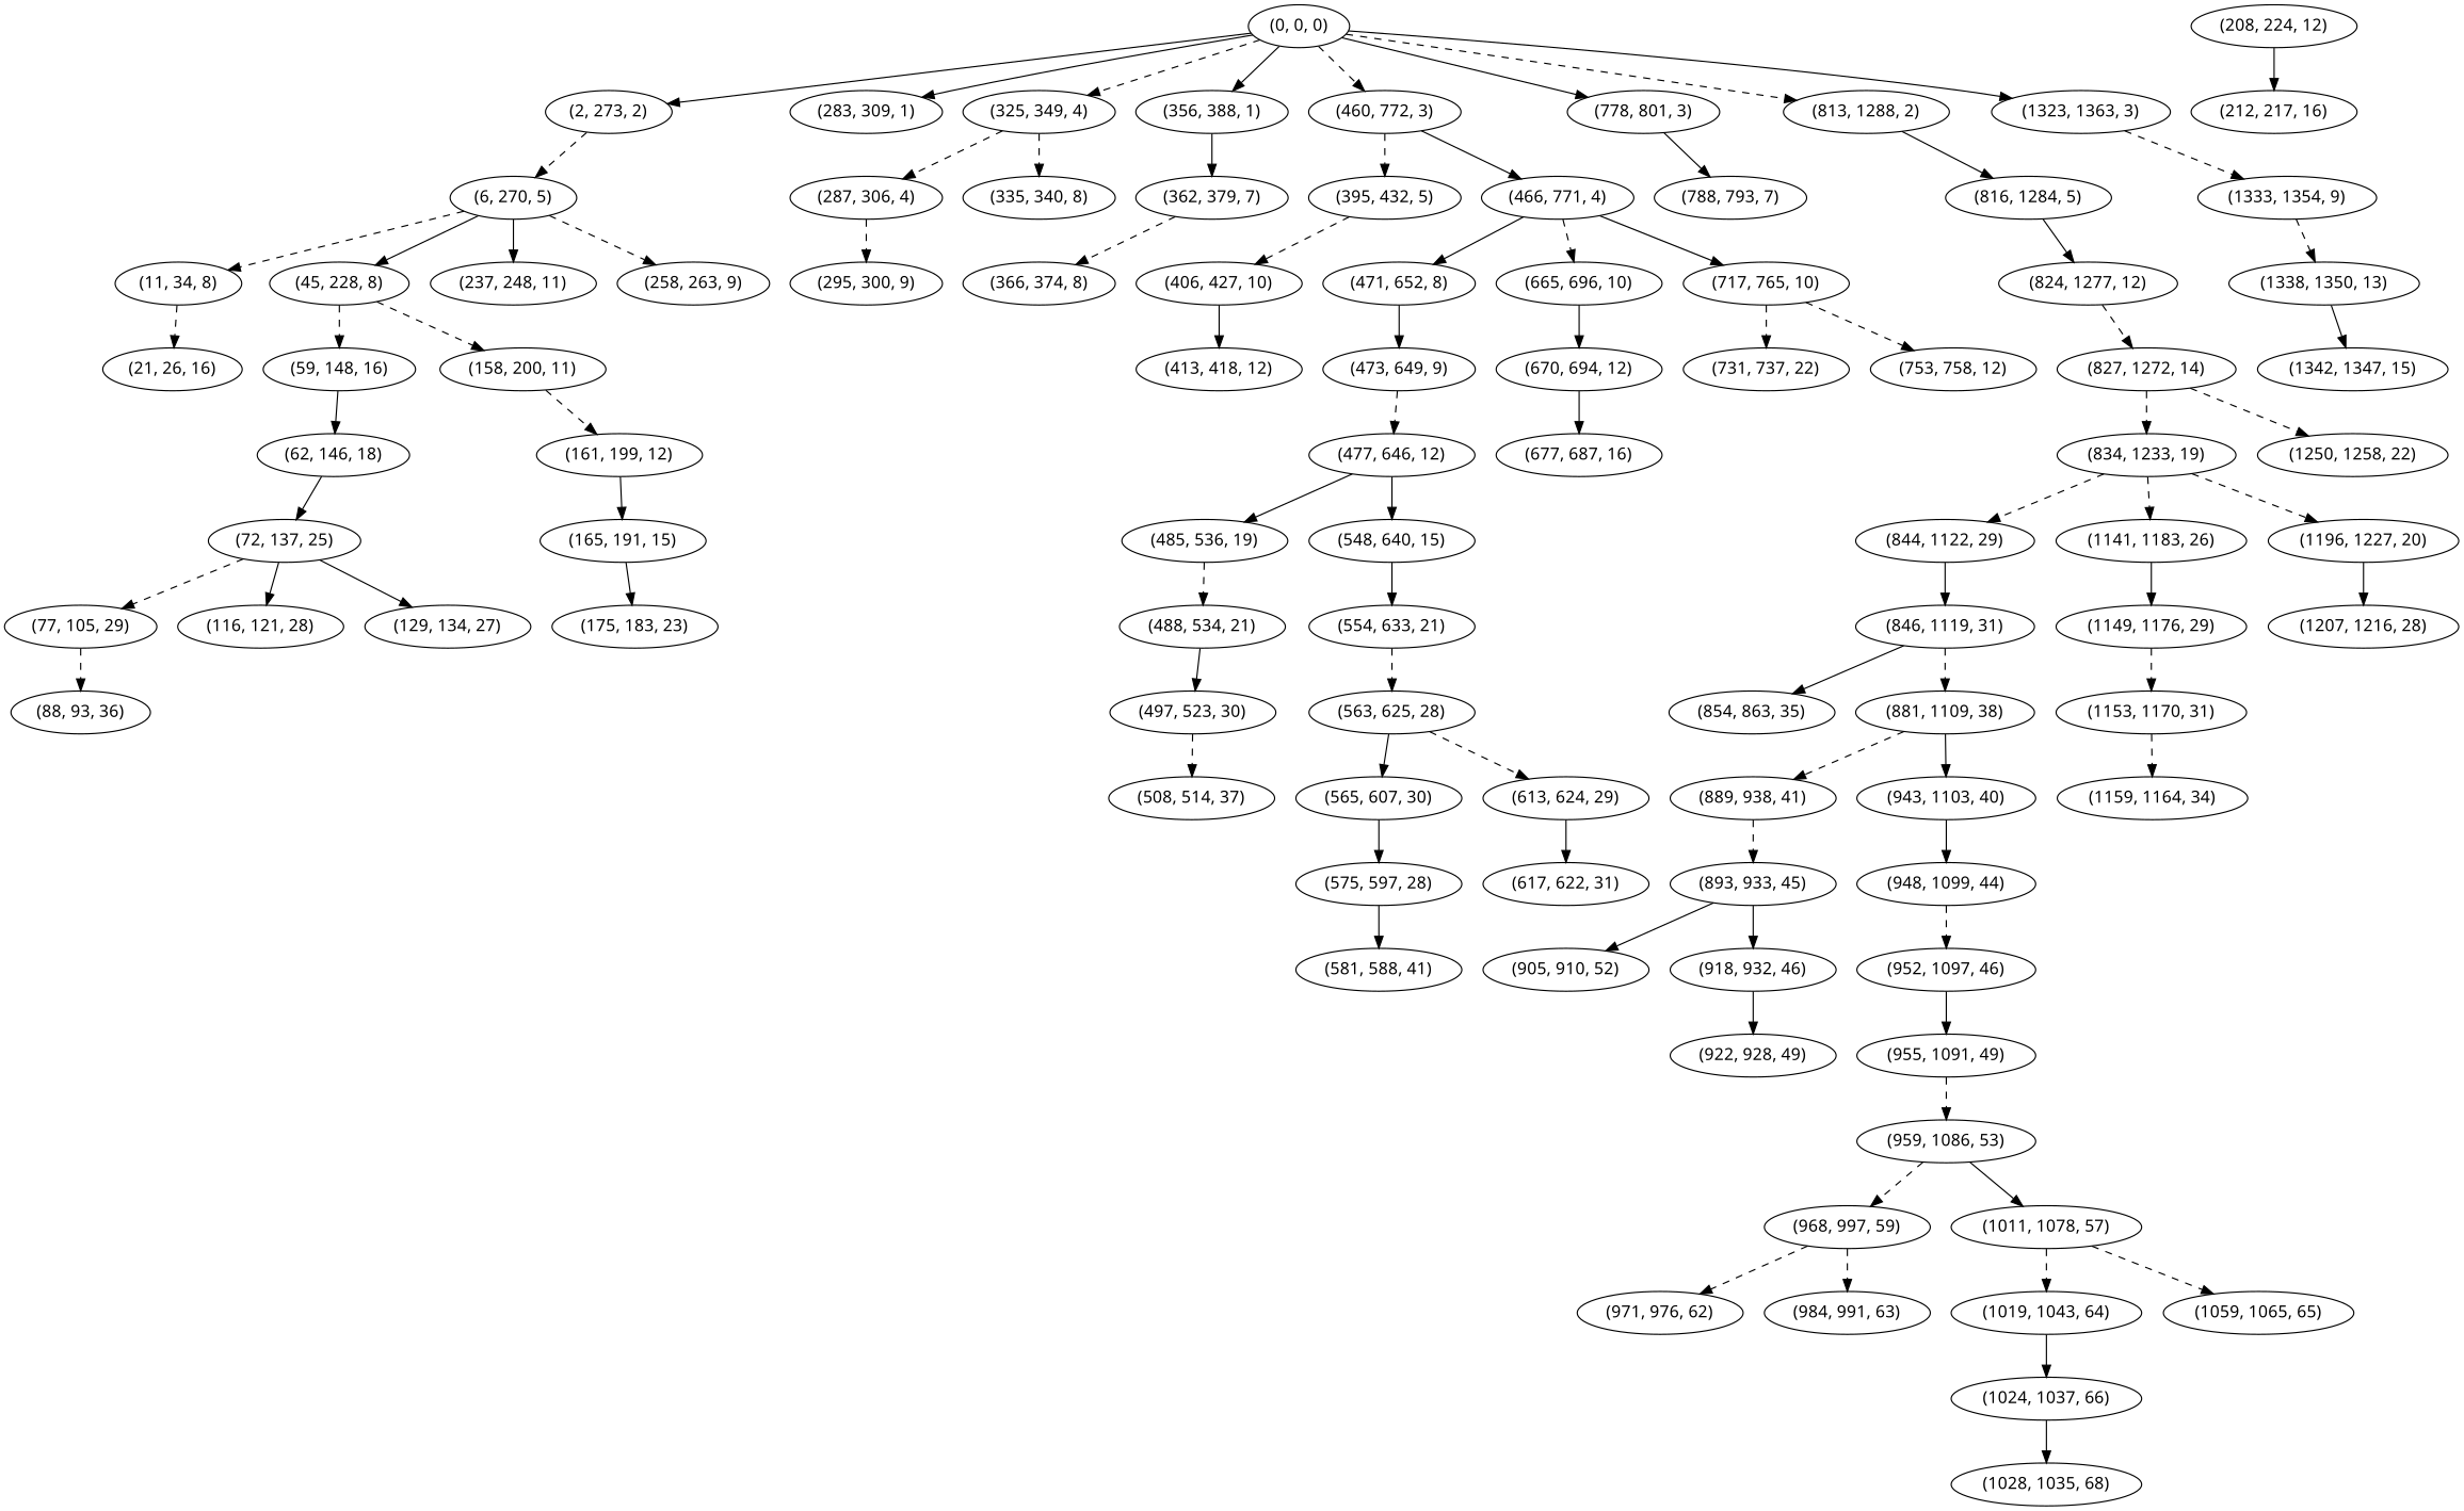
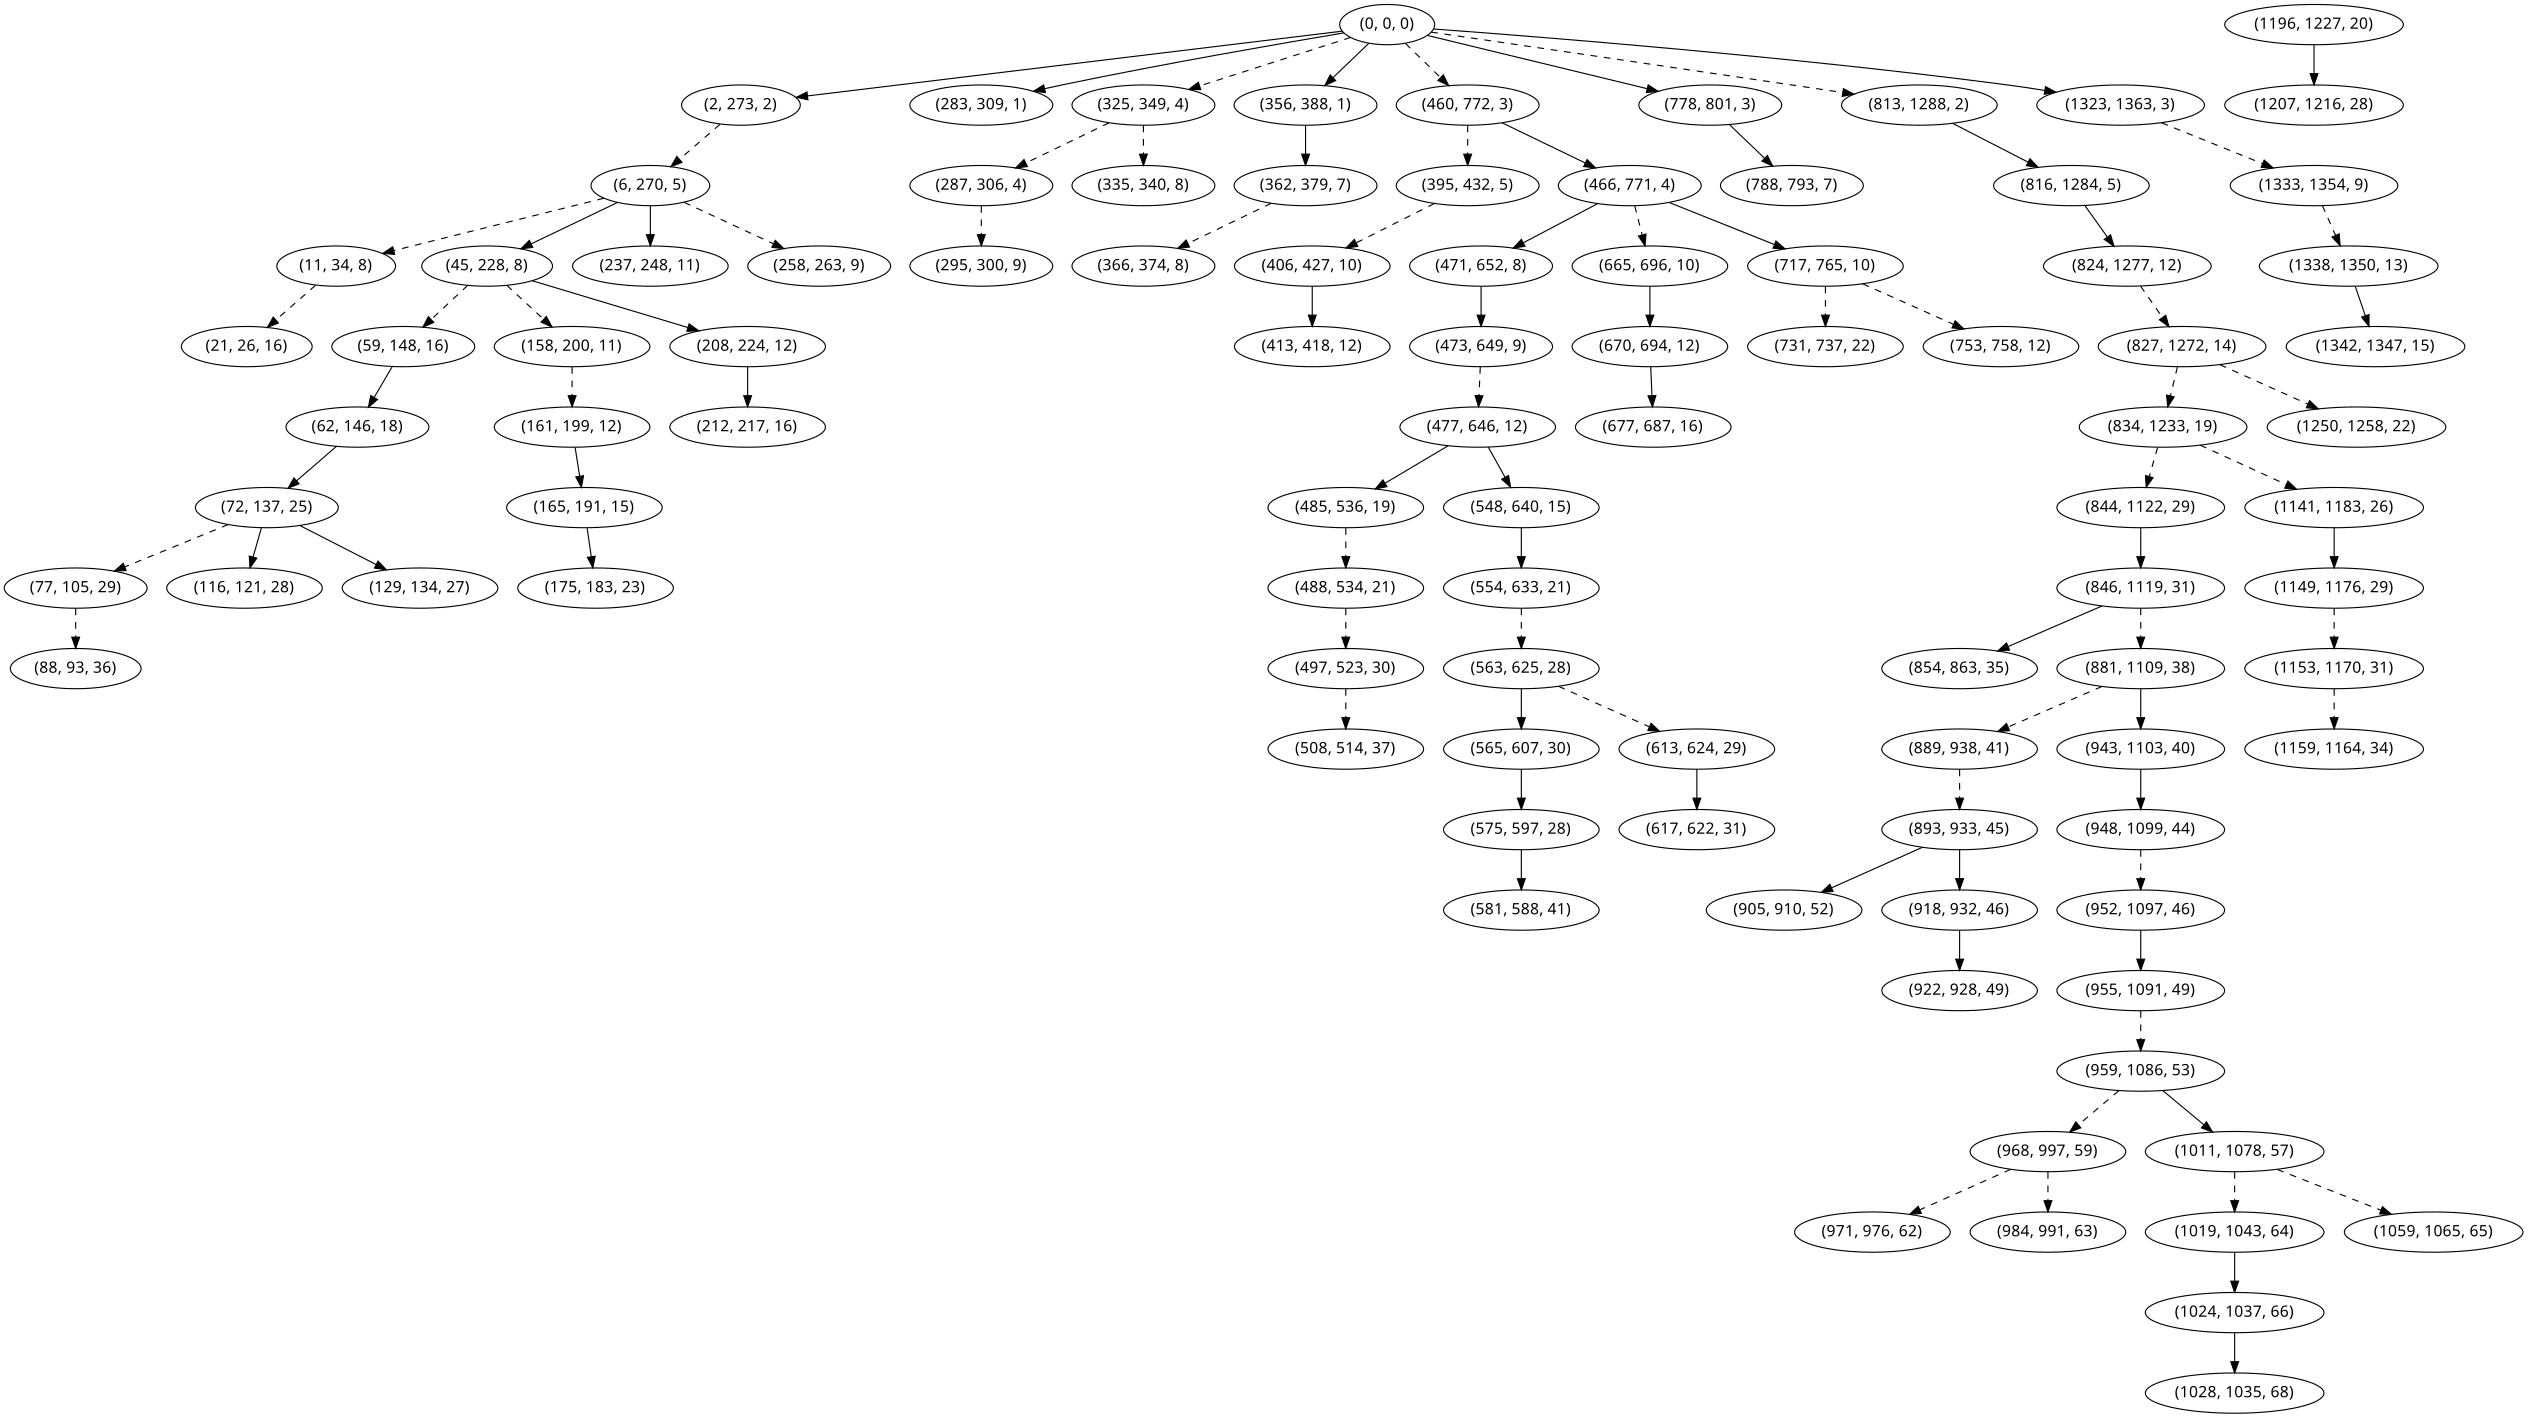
  digraph {
    fontname="Noto Sans"
    node [fontname="Noto Sans"]
    edge [fontname="Noto Sans" style=solid]
    "(0, 0, 0)"
    "(2, 273, 2)"
    "(283, 309, 1)"
    "(325, 349, 4)"
    "(356, 388, 1)"
    "(460, 772, 3)"
    "(778, 801, 3)"
    "(813, 1288, 2)"
    "(1323, 1363, 3)"
    "(6, 270, 5)"
    "(287, 306, 4)"
    "(335, 340, 8)"
    "(362, 379, 7)"
    "(395, 432, 5)"
    "(406, 427, 10)"
    "(466, 771, 4)"
    "(788, 793, 7)"
    "(816, 1284, 5)"
    "(1333, 1354, 9)"
    "(11, 34, 8)"
    "(45, 228, 8)"
    "(237, 248, 11)"
    "(258, 263, 9)"
    "(21, 26, 16)"
    "(59, 148, 16)"
    "(158, 200, 11)"
    "(208, 224, 12)"
    "(62, 146, 18)"
    "(161, 199, 12)"
    "(212, 217, 16)"
    "(72, 137, 25)"
    "(77, 105, 29)"
    "(116, 121, 28)"
    "(129, 134, 27)"
    "(88, 93, 36)"
    "(165, 191, 15)"
    "(175, 183, 23)"
    "(295, 300, 9)"
    "(366, 374, 8)"
    "(413, 418, 12)"
    "(471, 652, 8)"
    "(665, 696, 10)"
    "(717, 765, 10)"
    "(473, 649, 9)"
    "(670, 694, 12)"
    "(731, 737, 22)"
    "(753, 758, 12)"
    "(477, 646, 12)"
    "(485, 536, 19)"
    "(548, 640, 15)"
    "(488, 534, 21)"
    "(554, 633, 21)"
    "(497, 523, 30)"
    "(508, 514, 37)"
    "(563, 625, 28)"
    "(565, 607, 30)"
    "(613, 624, 29)"
    n58 [label="(575, 597, 28)"]
    "(617, 622, 31)"
    "(581, 588, 41)"
    "(677, 687, 16)"
    "(824, 1277, 12)"
    "(827, 1272, 14)"
    "(834, 1233, 19)"
    "(1250, 1258, 22)"
    "(844, 1122, 29)"
    "(1141, 1183, 26)"
    "(1196, 1227, 20)"
    "(846, 1119, 31)"
    "(1149, 1176, 29)"
    "(1207, 1216, 28)"
    "(854, 863, 35)"
    "(881, 1109, 38)"
    "(889, 938, 41)"
    "(943, 1103, 40)"
    "(893, 933, 45)"
    "(948, 1099, 44)"
    "(905, 910, 52)"
    "(918, 932, 46)"
    "(922, 928, 49)"
    "(952, 1097, 46)"
    "(955, 1091, 49)"
    "(959, 1086, 53)"
    "(968, 997, 59)"
    "(1011, 1078, 57)"
    "(971, 976, 62)"
    "(984, 991, 63)"
    "(1019, 1043, 64)"
    "(1059, 1065, 65)"
    "(1024, 1037, 66)"
    "(1028, 1035, 68)"
    "(1153, 1170, 31)"
    "(1159, 1164, 34)"
    "(1338, 1350, 13)"
    "(1342, 1347, 15)"
    "(0, 0, 0)" -> "(2, 273, 2)"
    "(0, 0, 0)" -> "(283, 309, 1)"
    "(0, 0, 0)" -> "(325, 349, 4)" [style=dashed]
    "(0, 0, 0)" -> "(356, 388, 1)"
    "(0, 0, 0)" -> "(460, 772, 3)" [style=dashed]
    "(0, 0, 0)" -> "(778, 801, 3)"
    "(0, 0, 0)" -> "(813, 1288, 2)" [style=dashed]
    "(0, 0, 0)" -> "(1323, 1363, 3)"
    "(2, 273, 2)" -> "(6, 270, 5)" [style=dashed]
    "(325, 349, 4)" -> "(287, 306, 4)" [style=dashed]
    "(325, 349, 4)" -> "(335, 340, 8)" [style=dashed]
    "(356, 388, 1)" -> "(362, 379, 7)"
    "(460, 772, 3)" -> "(395, 432, 5)" [style=dashed]
    "(460, 772, 3)" -> "(466, 771, 4)"
    "(778, 801, 3)" -> "(788, 793, 7)"
    "(813, 1288, 2)" -> "(816, 1284, 5)"
    "(1323, 1363, 3)" -> "(1333, 1354, 9)" [style=dashed]
    "(6, 270, 5)" -> "(11, 34, 8)" [style=dashed]
    "(6, 270, 5)" -> "(45, 228, 8)"
    "(6, 270, 5)" -> "(237, 248, 11)"
    "(6, 270, 5)" -> "(258, 263, 9)" [style=dashed]
    "(287, 306, 4)" -> "(295, 300, 9)" [style=dashed]
    "(362, 379, 7)" -> "(366, 374, 8)" [style=dashed]
    "(395, 432, 5)" -> "(406, 427, 10)" [style=dashed]
    "(406, 427, 10)" -> "(413, 418, 12)"
    "(466, 771, 4)" -> "(471, 652, 8)"
    "(466, 771, 4)" -> "(665, 696, 10)" [style=dashed]
    "(466, 771, 4)" -> "(717, 765, 10)"
    "(816, 1284, 5)" -> "(824, 1277, 12)"
    "(1333, 1354, 9)" -> "(1338, 1350, 13)" [style=dashed]
    "(11, 34, 8)" -> "(21, 26, 16)" [style=dashed]
    "(45, 228, 8)" -> "(59, 148, 16)" [style=dashed]
    "(45, 228, 8)" -> "(158, 200, 11)" [style=dashed]
+   "(45, 228, 8)" -> "(208, 224, 12)"
    "(59, 148, 16)" -> "(62, 146, 18)"
    "(158, 200, 11)" -> "(161, 199, 12)" [style=dashed]
    "(208, 224, 12)" -> "(212, 217, 16)"
    "(62, 146, 18)" -> "(72, 137, 25)"
    "(161, 199, 12)" -> "(165, 191, 15)"
    "(72, 137, 25)" -> "(77, 105, 29)" [style=dashed]
    "(72, 137, 25)" -> "(116, 121, 28)"
    "(72, 137, 25)" -> "(129, 134, 27)"
    "(77, 105, 29)" -> "(88, 93, 36)" [style=dashed]
    "(165, 191, 15)" -> "(175, 183, 23)"
    "(471, 652, 8)" -> "(473, 649, 9)"
    "(665, 696, 10)" -> "(670, 694, 12)"
    "(717, 765, 10)" -> "(731, 737, 22)" [style=dashed]
    "(717, 765, 10)" -> "(753, 758, 12)" [style=dashed]
    "(473, 649, 9)" -> "(477, 646, 12)" [style=dashed]
    "(670, 694, 12)" -> "(677, 687, 16)"
    "(477, 646, 12)" -> "(485, 536, 19)"
    "(477, 646, 12)" -> "(548, 640, 15)"
    "(485, 536, 19)" -> "(488, 534, 21)" [style=dashed]
    "(548, 640, 15)" -> "(554, 633, 21)"
-   "(488, 534, 21)" -> "(497, 523, 30)"
+   "(488, 534, 21)" -> "(497, 523, 30)" [style=dashed]
    "(554, 633, 21)" -> "(563, 625, 28)" [style=dashed]
    "(497, 523, 30)" -> "(508, 514, 37)" [style=dashed]
    "(563, 625, 28)" -> "(565, 607, 30)"
    "(563, 625, 28)" -> "(613, 624, 29)" [style=dashed]
    "(565, 607, 30)" -> n58
    "(613, 624, 29)" -> "(617, 622, 31)"
    n58 -> "(581, 588, 41)"
    "(824, 1277, 12)" -> "(827, 1272, 14)" [style=dashed]
    "(827, 1272, 14)" -> "(834, 1233, 19)" [style=dashed]
    "(827, 1272, 14)" -> "(1250, 1258, 22)" [style=dashed]
    "(834, 1233, 19)" -> "(844, 1122, 29)" [style=dashed]
    "(834, 1233, 19)" -> "(1141, 1183, 26)" [style=dashed]
-   "(834, 1233, 19)" -> "(1196, 1227, 20)" [style=dashed]
    "(844, 1122, 29)" -> "(846, 1119, 31)"
    "(1141, 1183, 26)" -> "(1149, 1176, 29)"
    "(1196, 1227, 20)" -> "(1207, 1216, 28)"
    "(846, 1119, 31)" -> "(854, 863, 35)"
    "(846, 1119, 31)" -> "(881, 1109, 38)" [style=dashed]
    "(1149, 1176, 29)" -> "(1153, 1170, 31)" [style=dashed]
    "(881, 1109, 38)" -> "(889, 938, 41)" [style=dashed]
    "(881, 1109, 38)" -> "(943, 1103, 40)"
    "(889, 938, 41)" -> "(893, 933, 45)" [style=dashed]
    "(943, 1103, 40)" -> "(948, 1099, 44)"
    "(893, 933, 45)" -> "(905, 910, 52)"
    "(893, 933, 45)" -> "(918, 932, 46)"
    "(948, 1099, 44)" -> "(952, 1097, 46)" [style=dashed]
    "(918, 932, 46)" -> "(922, 928, 49)"
    "(952, 1097, 46)" -> "(955, 1091, 49)"
    "(955, 1091, 49)" -> "(959, 1086, 53)" [style=dashed]
    "(959, 1086, 53)" -> "(968, 997, 59)" [style=dashed]
    "(959, 1086, 53)" -> "(1011, 1078, 57)"
    "(968, 997, 59)" -> "(971, 976, 62)" [style=dashed]
    "(968, 997, 59)" -> "(984, 991, 63)" [style=dashed]
    "(1011, 1078, 57)" -> "(1019, 1043, 64)" [style=dashed]
    "(1011, 1078, 57)" -> "(1059, 1065, 65)" [style=dashed]
    "(1019, 1043, 64)" -> "(1024, 1037, 66)"
    "(1024, 1037, 66)" -> "(1028, 1035, 68)"
    "(1153, 1170, 31)" -> "(1159, 1164, 34)" [style=dashed]
    "(1338, 1350, 13)" -> "(1342, 1347, 15)"
  }
